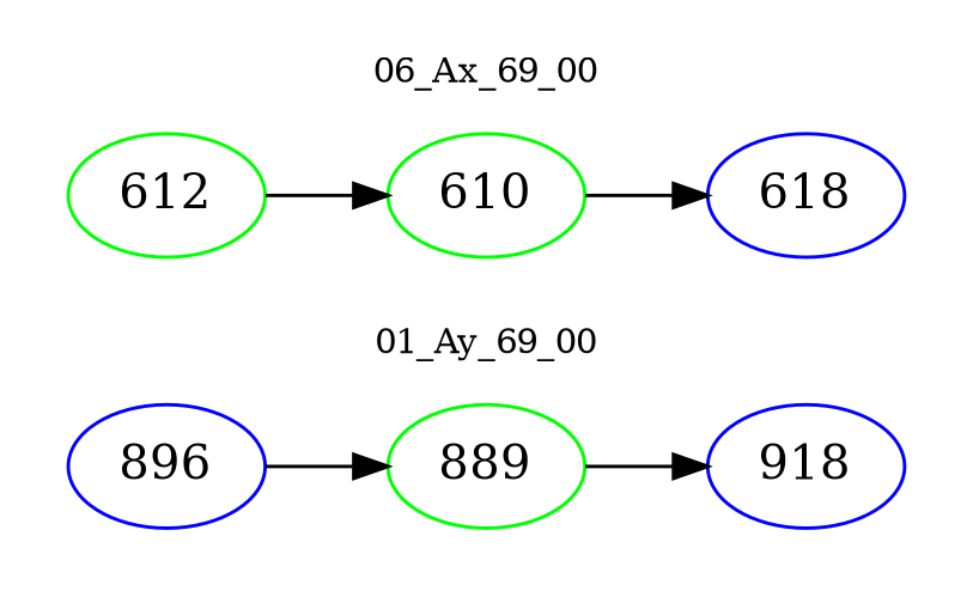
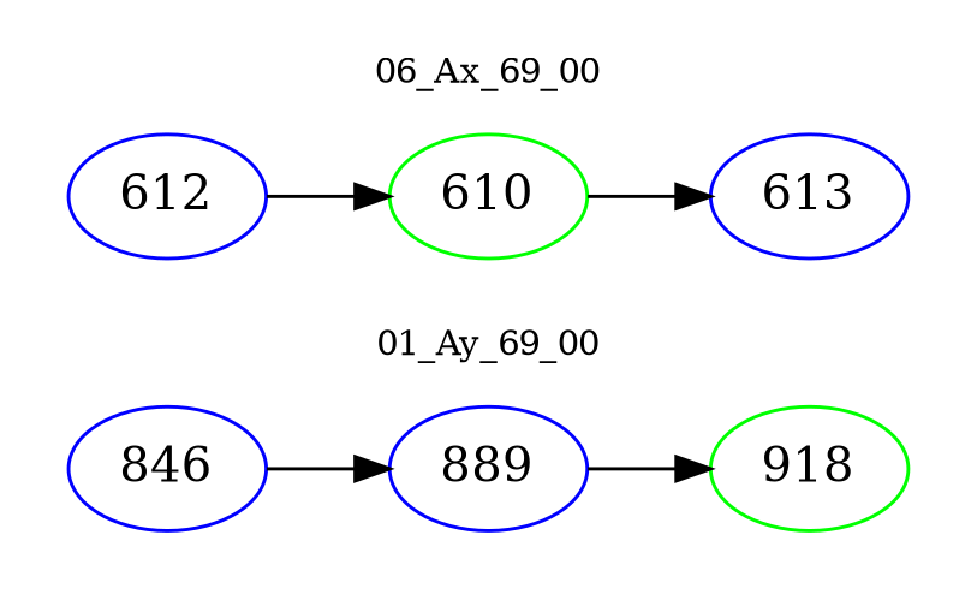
  digraph {
    rankdir=LR
    node [color=blue]
    edge [color=black]
-   n1 [label=896]
-   n2 [color=green label=889]
-   n3 [label=918]
-   n4 [color=green label=612]
+   n1 [label=846]
+   n2 [label=889]
+   n3 [color=green label=918]
+   n4 [label=612]
    n5 [color=green label=610]
-   n6 [label=618]
+   n6 [label=613]
    subgraph cluster_1 {
      color=white
      fontsize=10
      label="01_Ay_69_00"
      n1
      n2
      n3
    }
    subgraph cluster_2 {
      color=white
      fontsize=10
      label="06_Ax_69_00"
      n4
      n5
      n6
    }
    n1 -> n2
    n2 -> n3
    n4 -> n5
    n5 -> n6
  }
